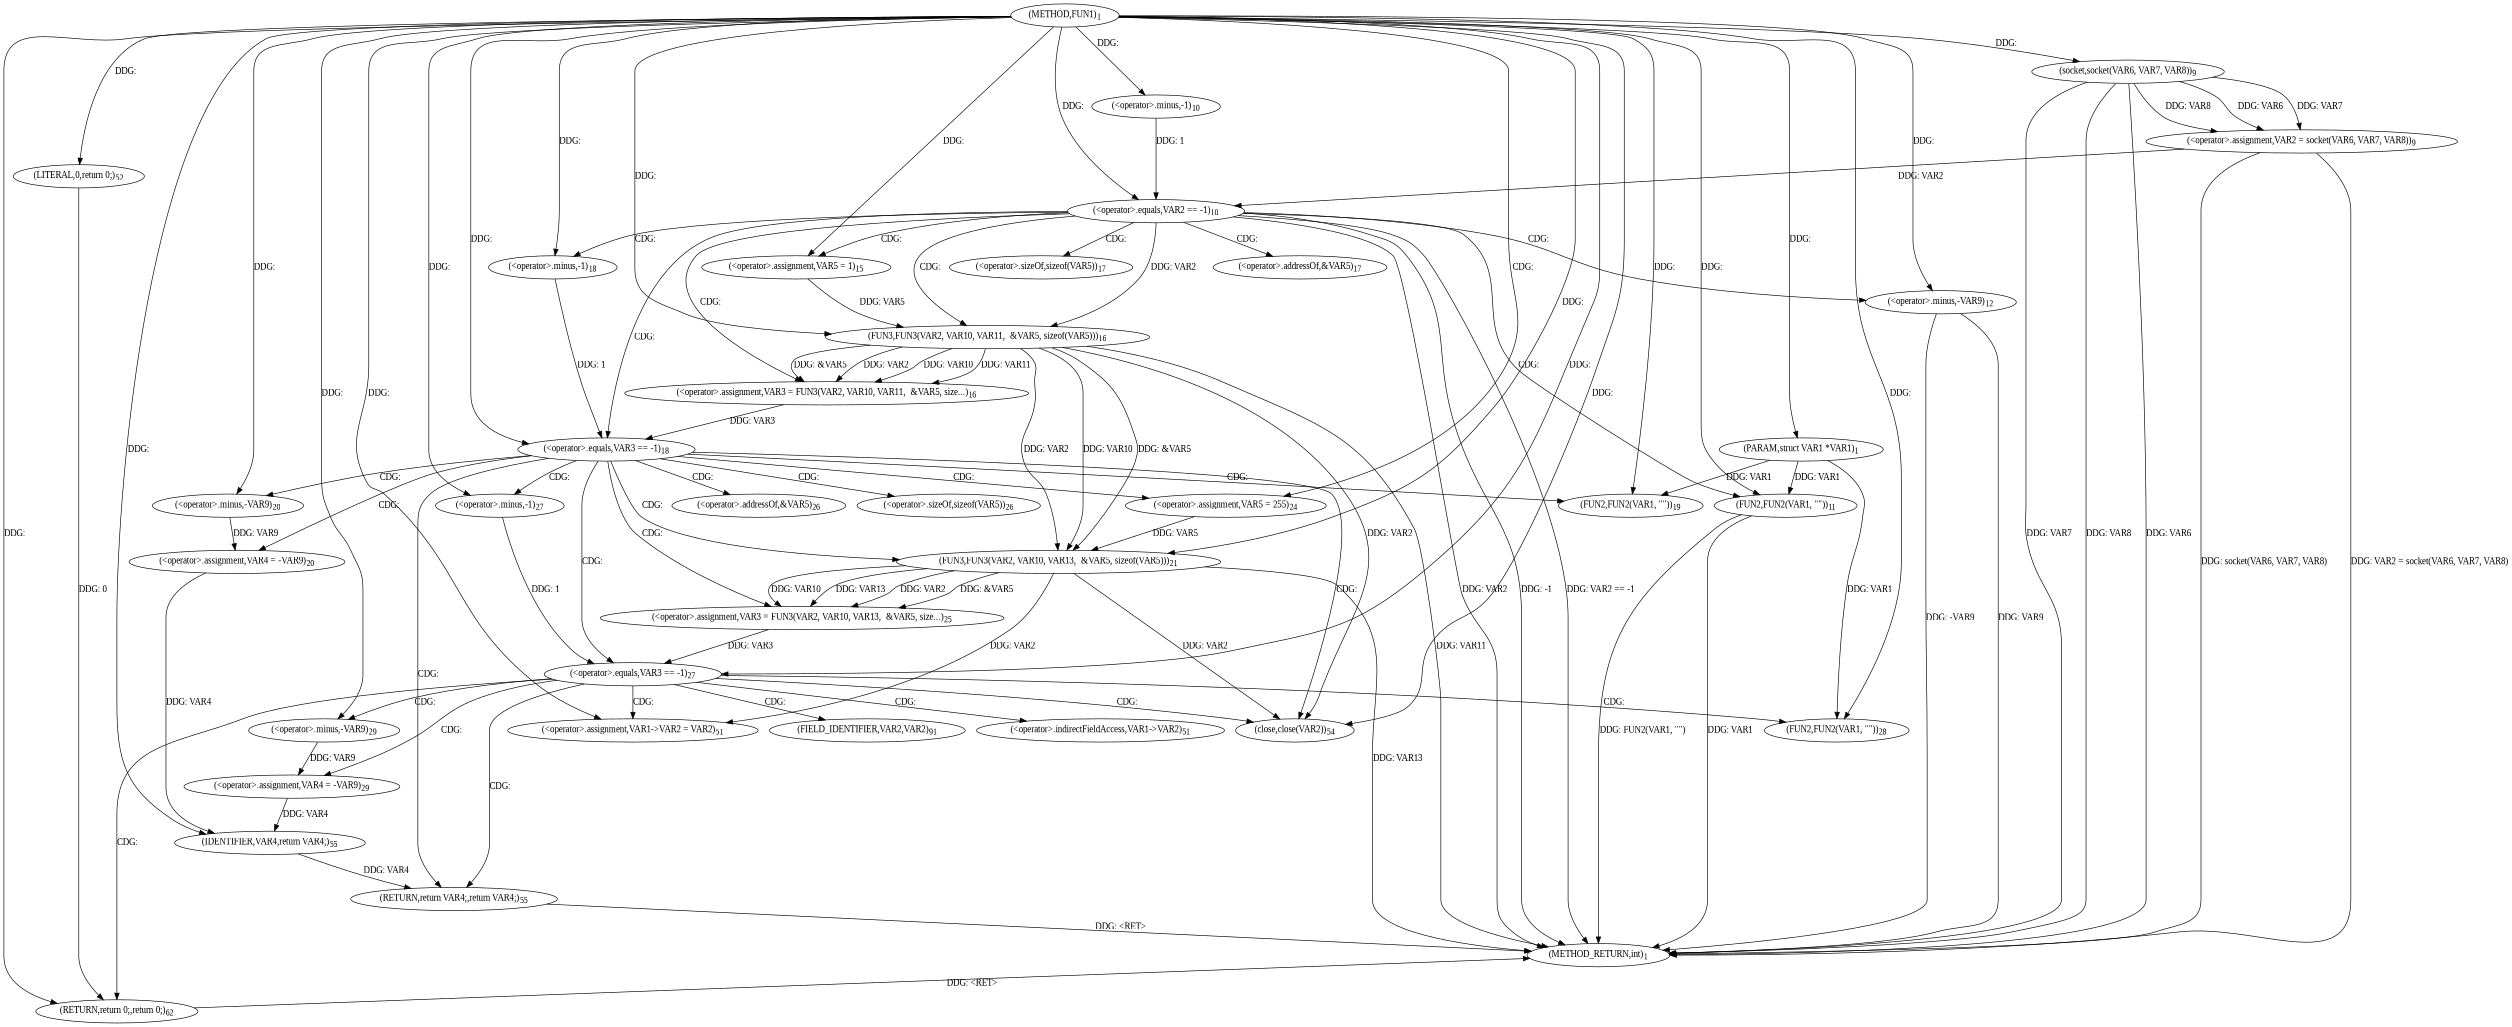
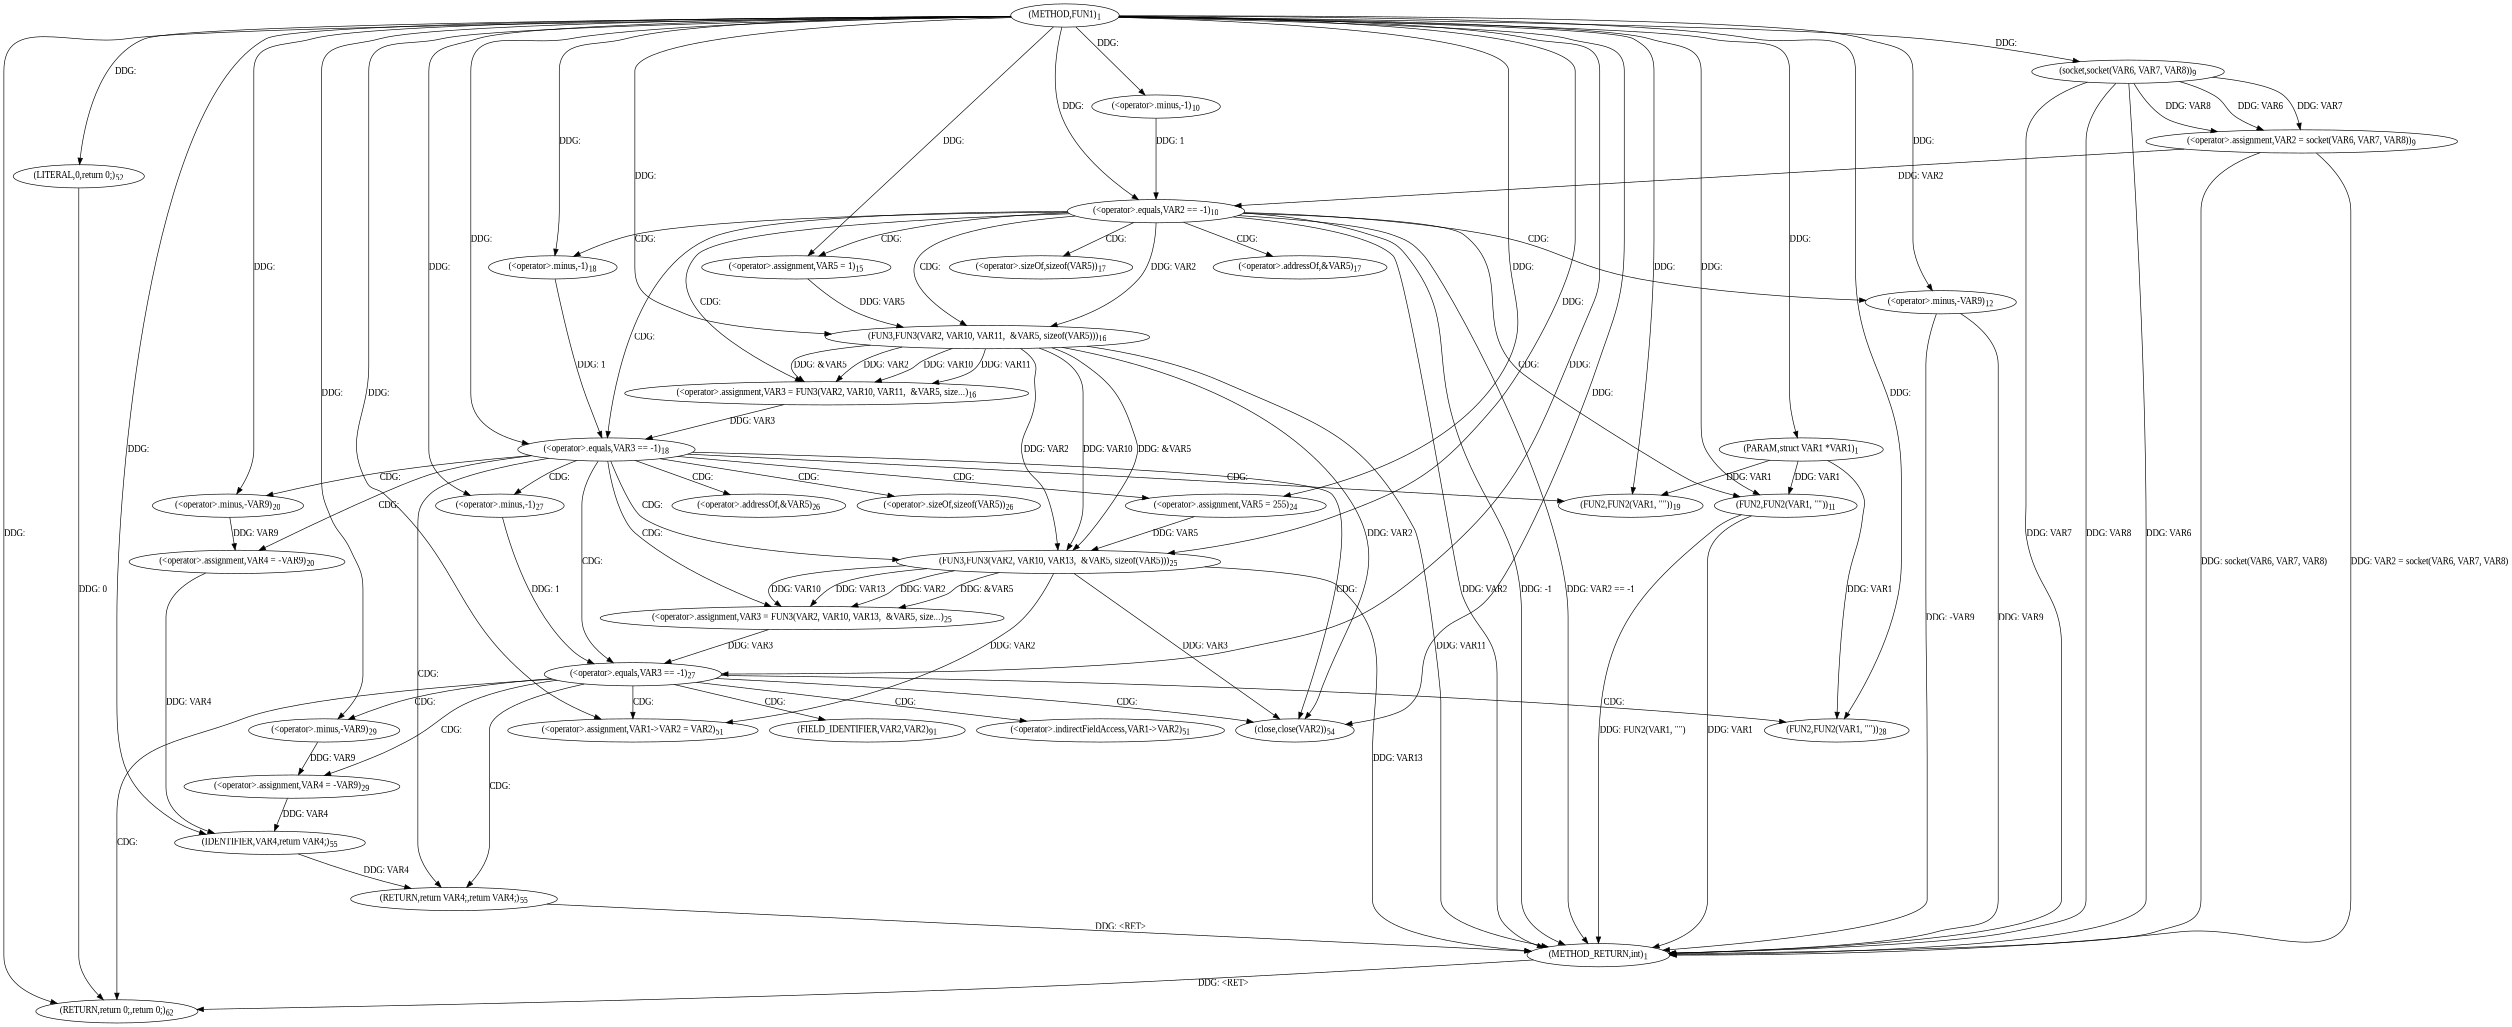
  digraph {
    fontname="Liberation Serif"
    node [fontname="Liberation Serif"]
    edge [fontname="Liberation Serif"]
    n1 [label=<(METHOD,FUN1)<SUB>1</SUB>>]
    n2 [label=<(PARAM,struct VAR1 *VAR1)<SUB>1</SUB>>]
    n3 [label=<(&lt;operator&gt;.assignment,VAR5 = 1)<SUB>15</SUB>>]
    n4 [label=<(&lt;operator&gt;.assignment,VAR5 = 255)<SUB>24</SUB>>]
    n5 [label=<(&lt;operator&gt;.assignment,VAR1-&gt;VAR2 = VAR2)<SUB>51</SUB>>]
    n6 [label=<(RETURN,return 0;,return 0;)<SUB>62</SUB>>]
    n7 [label=<(close,close(VAR2))<SUB>54</SUB>>]
    n8 [label=<(&lt;operator&gt;.equals,VAR2 == -1)<SUB>10</SUB>>]
    n9 [label=<(&lt;operator&gt;.equals,VAR3 == -1)<SUB>18</SUB>>]
    n10 [label=<(&lt;operator&gt;.equals,VAR3 == -1)<SUB>27</SUB>>]
    n11 [label=<(LITERAL,0,return 0;)<SUB>52</SUB>>]
    n12 [label=<(IDENTIFIER,VAR4,return VAR4;)<SUB>55</SUB>>]
    n13 [label=<(socket,socket(VAR6, VAR7, VAR8))<SUB>9</SUB>>]
    n14 [label=<(FUN2,FUN2(VAR1, &quot;&quot;))<SUB>11</SUB>>]
    n15 [label=<(FUN3,FUN3(VAR2, VAR10, VAR11, 			 &amp;VAR5, sizeof(VAR5)))<SUB>16</SUB>>]
    n16 [label=<(FUN2,FUN2(VAR1, &quot;&quot;))<SUB>19</SUB>>]
-   n17 [label=<(FUN3,FUN3(VAR2, VAR10, VAR13, 			 &amp;VAR5, sizeof(VAR5)))<SUB>21</SUB>>]
+   n17 [label=<(FUN3,FUN3(VAR2, VAR10, VAR13, 			 &amp;VAR5, sizeof(VAR5)))<SUB>25</SUB>>]
    n18 [label=<(FUN2,FUN2(VAR1, &quot;&quot;))<SUB>28</SUB>>]
    n19 [label=<(&lt;operator&gt;.minus,-1)<SUB>10</SUB>>]
    n20 [label=<(&lt;operator&gt;.minus,-VAR9)<SUB>12</SUB>>]
    n21 [label=<(&lt;operator&gt;.minus,-1)<SUB>18</SUB>>]
    n22 [label=<(&lt;operator&gt;.minus,-1)<SUB>27</SUB>>]
    n23 [label=<(&lt;operator&gt;.minus,-VAR9)<SUB>20</SUB>>]
    n24 [label=<(&lt;operator&gt;.minus,-VAR9)<SUB>29</SUB>>]
    n25 [label=<(METHOD_RETURN,int)<SUB>1</SUB>>]
    n26 [label=<(&lt;operator&gt;.assignment,VAR3 = FUN3(VAR2, VAR10, VAR11, 			 &amp;VAR5, size...)<SUB>16</SUB>>]
    n27 [label=<(&lt;operator&gt;.addressOf,&amp;VAR5)<SUB>17</SUB>>]
    n28 [label=<(&lt;operator&gt;.sizeOf,sizeof(VAR5))<SUB>17</SUB>>]
    n29 [label=<(&lt;operator&gt;.assignment,VAR3 = FUN3(VAR2, VAR10, VAR13, 			 &amp;VAR5, size...)<SUB>25</SUB>>]
    n30 [label=<(RETURN,return VAR4;,return VAR4;)<SUB>55</SUB>>]
    n31 [label=<(&lt;operator&gt;.assignment,VAR4 = -VAR9)<SUB>20</SUB>>]
    n32 [label=<(&lt;operator&gt;.addressOf,&amp;VAR5)<SUB>26</SUB>>]
    n33 [label=<(&lt;operator&gt;.sizeOf,sizeof(VAR5))<SUB>26</SUB>>]
    n34 [label=<(&lt;operator&gt;.assignment,VAR4 = -VAR9)<SUB>29</SUB>>]
    n35 [label=<(&lt;operator&gt;.indirectFieldAccess,VAR1-&gt;VAR2)<SUB>51</SUB>>]
    n36 [label=<(FIELD_IDENTIFIER,VAR2,VAR2)<SUB>91</SUB>>]
    n37 [label=<(&lt;operator&gt;.assignment,VAR2 = socket(VAR6, VAR7, VAR8))<SUB>9</SUB>>]
    n1 -> n2 [label="DDG: "]
    n1 -> n3 [label="DDG: "]
-   n1 -> n4 [label="CDG: "]
+   n1 -> n4 [label="DDG: "]
    n1 -> n5 [label="DDG: "]
    n1 -> n6 [label="DDG: "]
    n1 -> n7 [label="DDG: "]
    n1 -> n8 [label="DDG: "]
    n1 -> n9 [label="DDG: "]
    n1 -> n10 [label="DDG: "]
    n1 -> n11 [label="DDG: "]
    n1 -> n12 [label="DDG: "]
    n1 -> n13 [label="DDG: "]
    n1 -> n14 [label="DDG: "]
    n1 -> n15 [label="DDG: "]
    n1 -> n16 [label="DDG: "]
    n1 -> n17 [label="DDG: "]
    n1 -> n18 [label="DDG: "]
    n1 -> n19 [label="DDG: "]
    n1 -> n20 [label="DDG: "]
    n1 -> n21 [label="DDG: "]
    n1 -> n22 [label="DDG: "]
    n1 -> n23 [label="DDG: "]
    n1 -> n24 [label="DDG: "]
    n2 -> n14 [label="DDG: VAR1"]
    n2 -> n16 [label="DDG: VAR1"]
    n2 -> n18 [label="DDG: VAR1"]
    n3 -> n15 [label="DDG: VAR5"]
    n4 -> n17 [label="DDG: VAR5"]
-   n6 -> n25 [label="DDG: &lt;RET&gt;"]
+   n25 -> n6 [label="DDG: &lt;RET&gt;"]
    n8 -> n3 [label="CDG: "]
    n8 -> n9 [label="CDG: "]
    n8 -> n14 [label="CDG: "]
    n8 -> n15 [label="DDG: VAR2"]
    n8 -> n15 [label="CDG: "]
    n8 -> n20 [label="CDG: "]
    n8 -> n21 [label="CDG: "]
    n8 -> n25 [label="DDG: VAR2"]
    n8 -> n25 [label="DDG: -1"]
    n8 -> n25 [label="DDG: VAR2 == -1"]
    n8 -> n26 [label="CDG: "]
    n8 -> n27 [label="CDG: "]
    n8 -> n28 [label="CDG: "]
    n9 -> n4 [label="CDG: "]
    n9 -> n7 [label="CDG: "]
    n9 -> n10 [label="CDG: "]
    n9 -> n16 [label="CDG: "]
    n9 -> n17 [label="CDG: "]
    n9 -> n22 [label="CDG: "]
    n9 -> n23 [label="CDG: "]
    n9 -> n29 [label="CDG: "]
    n9 -> n30 [label="CDG: "]
    n9 -> n31 [label="CDG: "]
    n9 -> n32 [label="CDG: "]
    n9 -> n33 [label="CDG: "]
    n10 -> n5 [label="CDG: "]
    n10 -> n6 [label="CDG: "]
    n10 -> n7 [label="CDG: "]
    n10 -> n18 [label="CDG: "]
    n10 -> n24 [label="CDG: "]
    n10 -> n30 [label="CDG: "]
    n10 -> n34 [label="CDG: "]
    n10 -> n35 [label="CDG: "]
    n10 -> n36 [label="CDG: "]
    n11 -> n6 [label="DDG: 0"]
    n12 -> n30 [label="DDG: VAR4"]
    n13 -> n25 [label="DDG: VAR7"]
    n13 -> n25 [label="DDG: VAR8"]
    n13 -> n25 [label="DDG: VAR6"]
    n13 -> n37 [label="DDG: VAR6"]
    n13 -> n37 [label="DDG: VAR7"]
    n13 -> n37 [label="DDG: VAR8"]
    n14 -> n25 [label="DDG: VAR1"]
    n14 -> n25 [label="DDG: FUN2(VAR1, &quot;&quot;)"]
    n15 -> n7 [label="DDG: VAR2"]
    n15 -> n17 [label="DDG: VAR2"]
    n15 -> n17 [label="DDG: VAR10"]
    n15 -> n17 [label="DDG: &amp;VAR5"]
    n15 -> n25 [label="DDG: VAR11"]
    n15 -> n26 [label="DDG: VAR2"]
    n15 -> n26 [label="DDG: VAR10"]
    n15 -> n26 [label="DDG: VAR11"]
    n15 -> n26 [label="DDG: &amp;VAR5"]
    n17 -> n5 [label="DDG: VAR2"]
-   n17 -> n7 [label="DDG: VAR2"]
+   n17 -> n7 [label="DDG: VAR3"]
    n17 -> n25 [label="DDG: VAR13"]
    n17 -> n29 [label="DDG: VAR10"]
    n17 -> n29 [label="DDG: VAR13"]
    n17 -> n29 [label="DDG: VAR2"]
    n17 -> n29 [label="DDG: &amp;VAR5"]
    n19 -> n8 [label="DDG: 1"]
    n20 -> n25 [label="DDG: VAR9"]
    n20 -> n25 [label="DDG: -VAR9"]
    n21 -> n9 [label="DDG: 1"]
    n22 -> n10 [label="DDG: 1"]
    n23 -> n31 [label="DDG: VAR9"]
    n24 -> n34 [label="DDG: VAR9"]
    n26 -> n9 [label="DDG: VAR3"]
    n29 -> n10 [label="DDG: VAR3"]
    n30 -> n25 [label="DDG: &lt;RET&gt;"]
    n31 -> n12 [label="DDG: VAR4"]
    n34 -> n12 [label="DDG: VAR4"]
    n37 -> n8 [label="DDG: VAR2"]
    n37 -> n25 [label="DDG: socket(VAR6, VAR7, VAR8)"]
    n37 -> n25 [label="DDG: VAR2 = socket(VAR6, VAR7, VAR8)"]
  }
